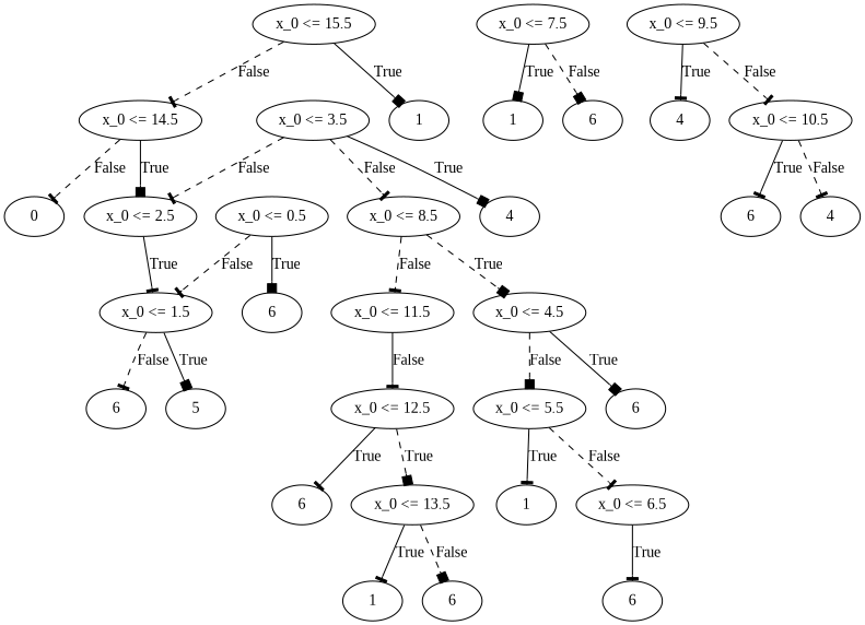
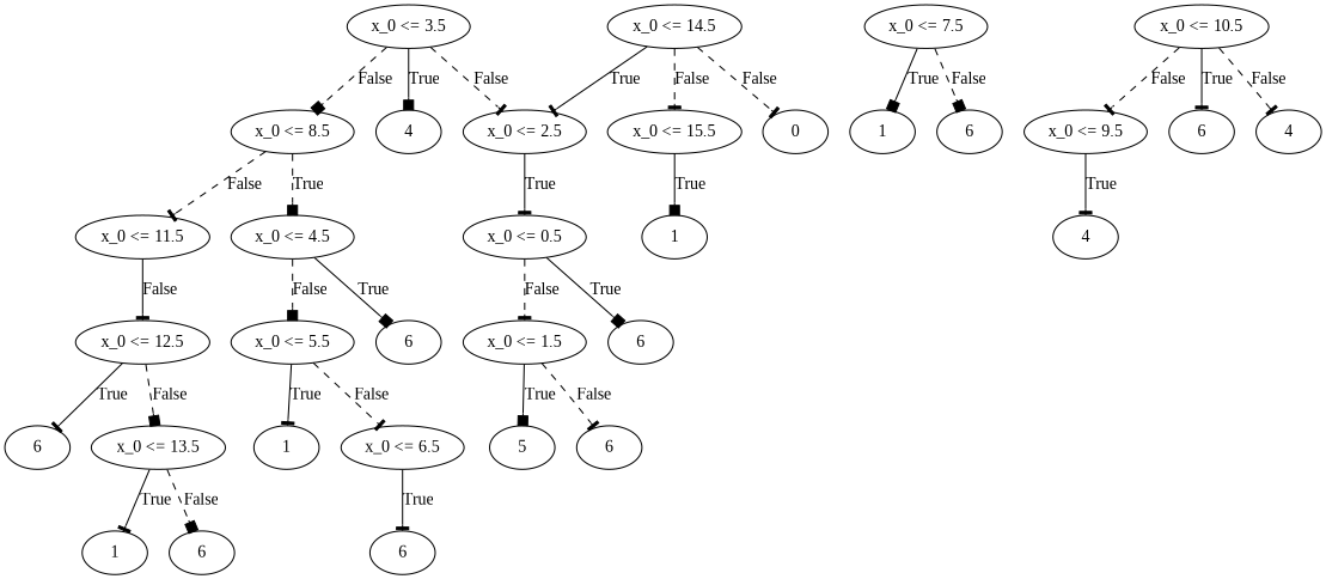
  digraph {
    fontname="Liberation Serif"
    node [fontname="Liberation Serif"]
    edge [arrowhead=tee fontname="Liberation Serif" style=dashed]
    n1 [label="x_0 <= 14.5"]
    n2 [label="x_0 <= 2.5"]
    n3 [label="x_0 <= 15.5"]
    n4 [label=0]
    n5 [label="x_0 <= 0.5"]
    n6 [label=1]
    n7 [label=6]
    n8 [label="x_0 <= 1.5"]
    n9 [label="x_0 <= 3.5"]
    n10 [label=4]
    n11 [label="x_0 <= 8.5"]
    n12 [label=5]
    n13 [label=6]
    n14 [label="x_0 <= 4.5"]
    n15 [label="x_0 <= 11.5"]
    n16 [label=6]
    n17 [label="x_0 <= 5.5"]
    n18 [label="x_0 <= 12.5"]
    n19 [label=1]
    n20 [label="x_0 <= 6.5"]
    n21 [label=6]
    n22 [label="x_0 <= 7.5"]
    n23 [label=1]
    n24 [label=6]
    n25 [label="x_0 <= 9.5"]
    n26 [label=4]
    n27 [label="x_0 <= 10.5"]
    n28 [label=6]
    n29 [label="x_0 <= 13.5"]
    n30 [label=6]
    n31 [label=4]
    n32 [label=1]
    n33 [label=6]
-   n1 -> n2 [arrowhead=box label=True style=""]
-   n3 -> n1 [label=False]
+   n1 -> n2 [label=True style=""]
+   n1 -> n3 [label=False]
    n1 -> n4 [label=False]
-   n2 -> n8 [label=True style=""]
+   n2 -> n5 [label=True style=""]
    n3 -> n6 [arrowhead=box label=True style=""]
    n5 -> n7 [arrowhead=box label=True style=""]
    n5 -> n8 [label=False]
    n8 -> n12 [arrowhead=box label=True style=""]
    n8 -> n13 [label=False]
    n9 -> n2 [label=False]
    n9 -> n10 [arrowhead=box label=True style=""]
-   n9 -> n11 [label=False]
+   n9 -> n11 [arrowhead=box label=False]
    n11 -> n14 [arrowhead=box label=True]
    n11 -> n15 [label=False]
    n14 -> n16 [arrowhead=box label=True style=""]
    n14 -> n17 [arrowhead=box label=False]
    n15 -> n18 [label=False style=solid]
    n17 -> n19 [label=True style=""]
    n17 -> n20 [label=False]
    n18 -> n28 [label=True style=""]
-   n18 -> n29 [arrowhead=box label=True]
+   n18 -> n29 [arrowhead=box label=False]
    n20 -> n21 [label=True style=""]
    n22 -> n23 [arrowhead=box label=True style=""]
    n22 -> n24 [arrowhead=box label=False]
    n25 -> n26 [label=True style=""]
-   n25 -> n27 [label=False]
+   n27 -> n25 [label=False]
    n27 -> n30 [label=True style=""]
    n27 -> n31 [label=False]
    n29 -> n32 [label=True style=""]
    n29 -> n33 [arrowhead=box label=False]
  }
